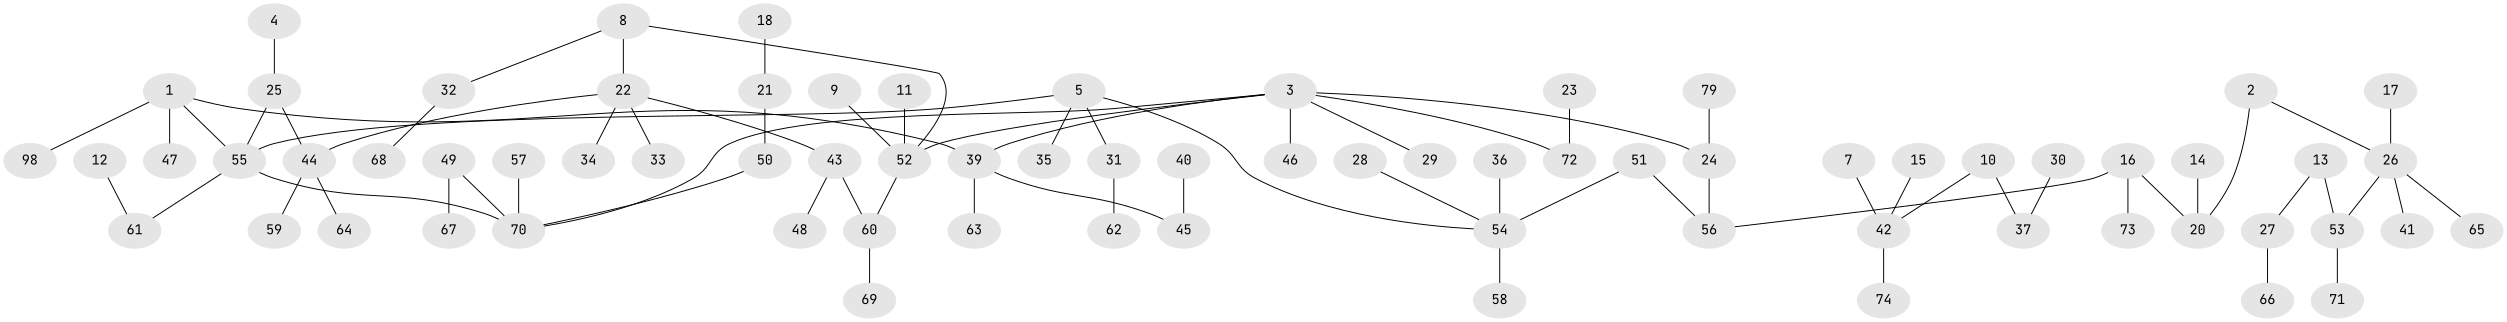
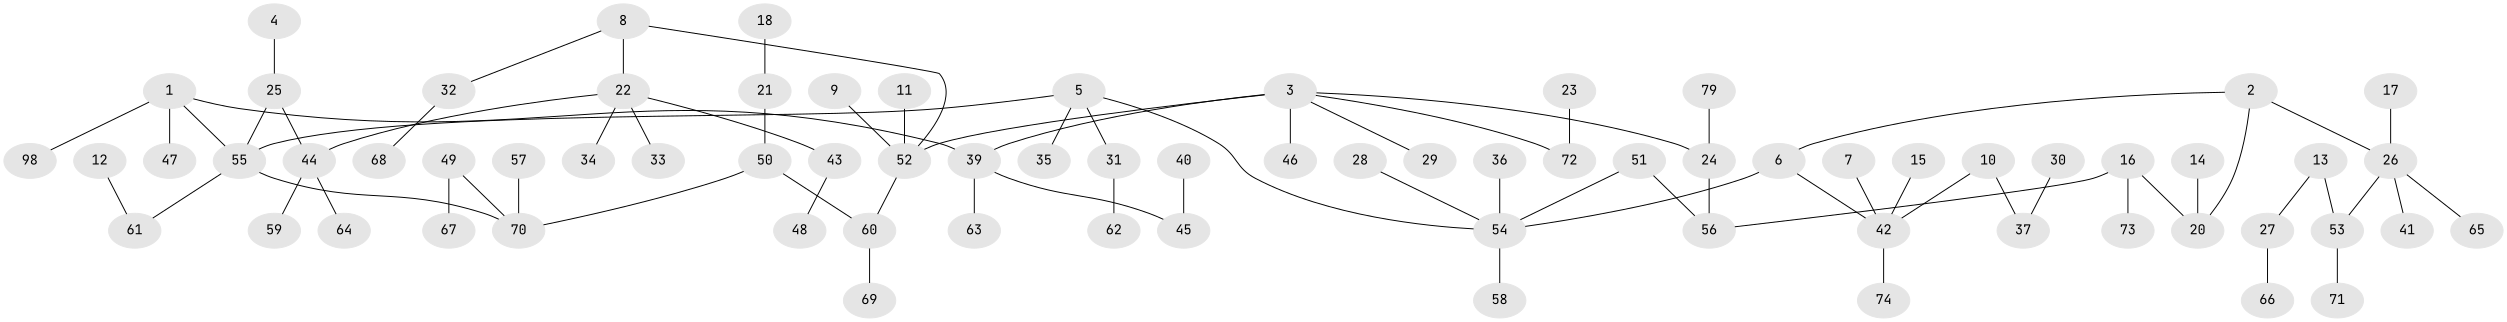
  graph {
    fontname="JetBrains Mono"
    node [color=gray90 fontname="JetBrains Mono" style=filled]
    edge [fontname="JetBrains Mono" weight=1.0]
    n1 [label=98]
    1
    39
    47
    55
    45
    63
    70
    61
    2
+   6
    20
    26
    54
    42
    53
    41
    65
    3
    24
    29
    46
    52
    72
    56
    60
    4
    25
    44
    5
    31
    35
    62
    58
    74
    7
    8
    22
    32
    33
    34
    43
    68
    9
    10
    37
    11
    12
    13
    27
    66
    71
    14
    15
    16
    73
    17
    18
    21
    50
    n61 [label=79]
    48
    59
    64
    23
    28
    30
    36
    40
    49
    67
    69
    51
    57
    1 -- n1
    1 -- 39
    1 -- 47
    1 -- 55
    39 -- 45
    39 -- 63
    55 -- 70
    55 -- 61
+   2 -- 6
    2 -- 20
    2 -- 26
+   6 -- 54
+   6 -- 42
    26 -- 53
    26 -- 41
    26 -- 65
    54 -- 58
    42 -- 74
    53 -- 71
    3 -- 39
-   3 -- 70
    3 -- 24
    3 -- 29
    3 -- 46
    3 -- 52
    3 -- 72
    24 -- 56
    52 -- 60
    60 -- 69
    4 -- 25
    25 -- 55
    25 -- 44
    44 -- 59
    44 -- 64
    5 -- 55
    5 -- 54
    5 -- 31
    5 -- 35
    31 -- 62
    7 -- 42
    8 -- 52
    8 -- 22
    8 -- 32
    22 -- 44
    22 -- 33
    22 -- 34
    22 -- 43
    32 -- 68
    43 -- 48
    9 -- 52
    10 -- 42
    10 -- 37
    11 -- 52
    12 -- 61
    13 -- 53
    13 -- 27
    27 -- 66
    14 -- 20
    15 -- 42
    16 -- 20
    16 -- 56
    16 -- 73
    17 -- 26
    18 -- 21
    21 -- 50
    50 -- 70
-   43 -- 60
+   50 -- 60
    n61 -- 24
    23 -- 72
    28 -- 54
    30 -- 37
    36 -- 54
    40 -- 45
    49 -- 70
    49 -- 67
    51 -- 54
    51 -- 56
    57 -- 70
  }
